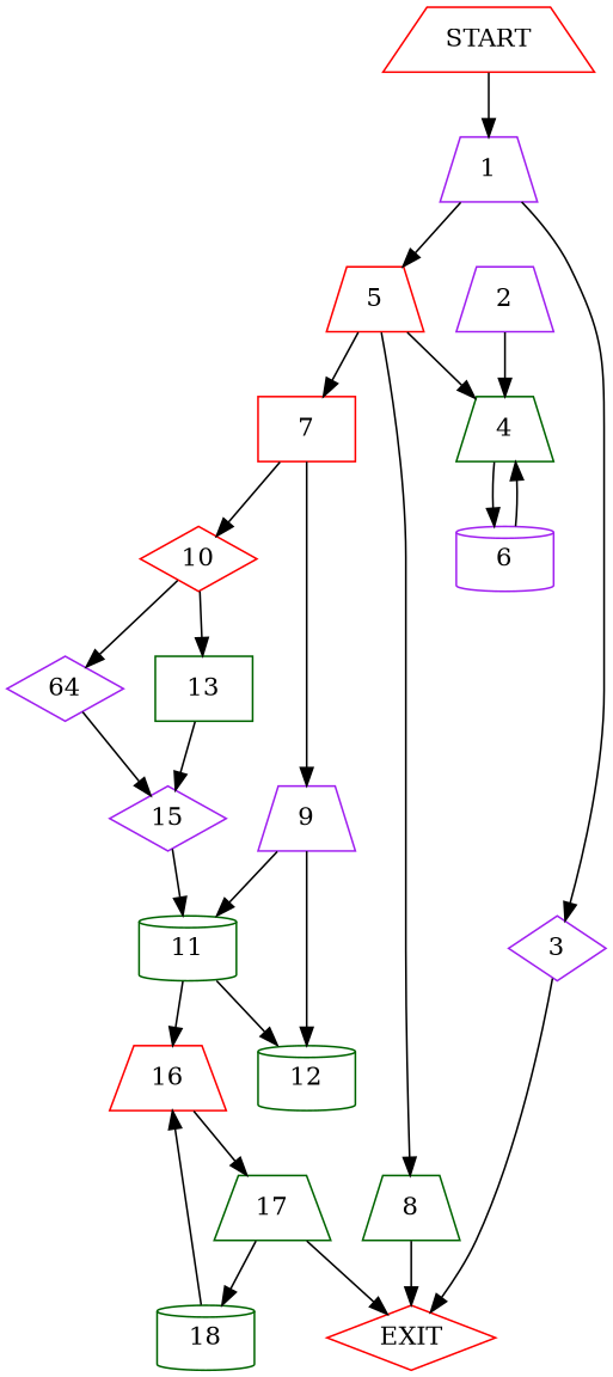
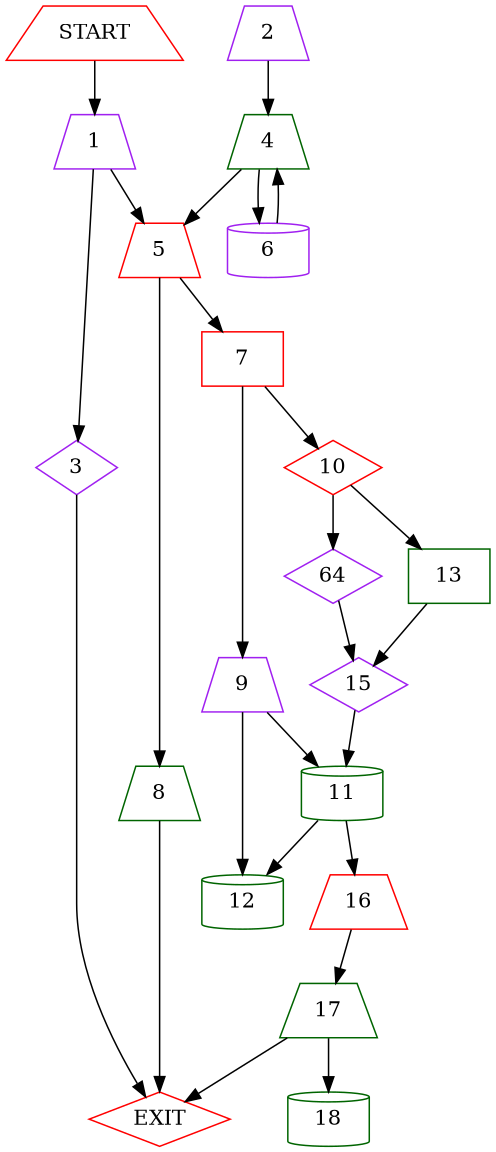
  digraph {
    fontname="DejaVu Serif"
    node [color=purple fontname="DejaVu Serif" shape=trapezium]
    edge [fontname="DejaVu Serif"]
    n1 [color=red label=START]
    1
    3 [shape=diamond]
    5 [color=red]
    n5 [color=red label=EXIT shape=diamond]
    4 [color=darkgreen]
    2
    6 [shape=cylinder]
    7 [color=red shape=box]
    8 [color=darkgreen]
    9
    10 [color=red shape=diamond]
    11 [color=darkgreen shape=cylinder]
    12 [color=darkgreen shape=cylinder]
    13 [color=darkgreen shape=box]
    n16 [label=64 shape=diamond]
    16 [color=red]
    15 [shape=diamond]
    17 [color=darkgreen]
    18 [color=darkgreen shape=cylinder]
    n1 -> 1
    1 -> 3
    1 -> 5
    3 -> n5
    5 -> 7
    5 -> 8
-   5 -> 4
+   4 -> 5
    4 -> 6
    2 -> 4
    6 -> 4
    7 -> 9
    7 -> 10
    8 -> n5
    9 -> 11
    9 -> 12
    10 -> 13
    10 -> n16
    11 -> 12
    11 -> 16
    13 -> 15
    n16 -> 15
    16 -> 17
    15 -> 11
    17 -> n5
    17 -> 18
-   18 -> 16
  }
